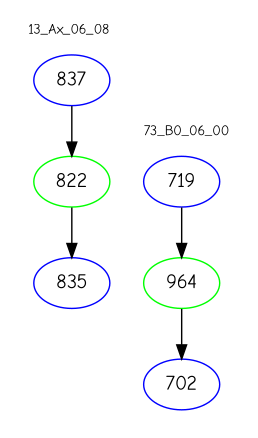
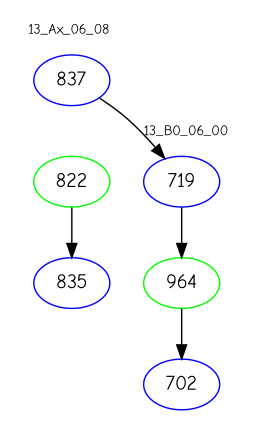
  digraph {
    fontname="Comic Neue"
    node [color=blue fontname="Comic Neue"]
    edge [color=black fontname="Comic Neue"]
    n1 [label=837]
    n2 [color=green label=822]
    n3 [label=835]
    n4 [label=719]
    n5 [color=green label=964]
    n6 [label=702]
    subgraph cluster_1 {
      color=white
      fontsize=10
      label="13_Ax_06_08"
      n1
      n2
      n3
    }
    subgraph cluster_2 {
      color=white
      fontsize=10
-     label="73_B0_06_00"
+     label="13_B0_06_00"
      n4
      n5
      n6
    }
-   n1 -> n2
+   n1 -> n4
    n2 -> n3
    n4 -> n5
    n5 -> n6
  }
